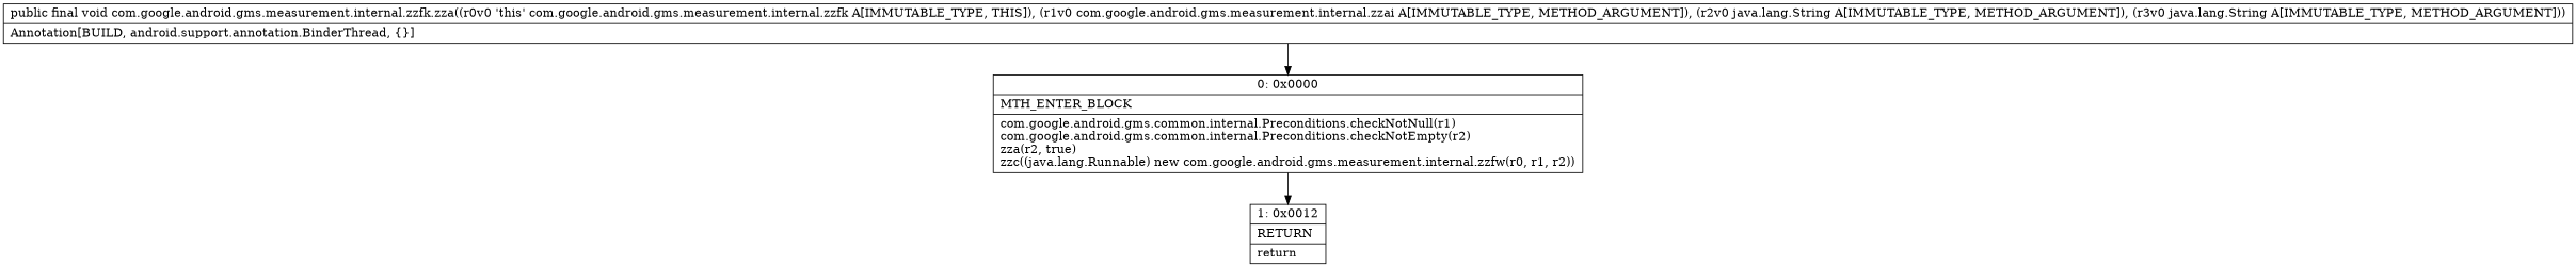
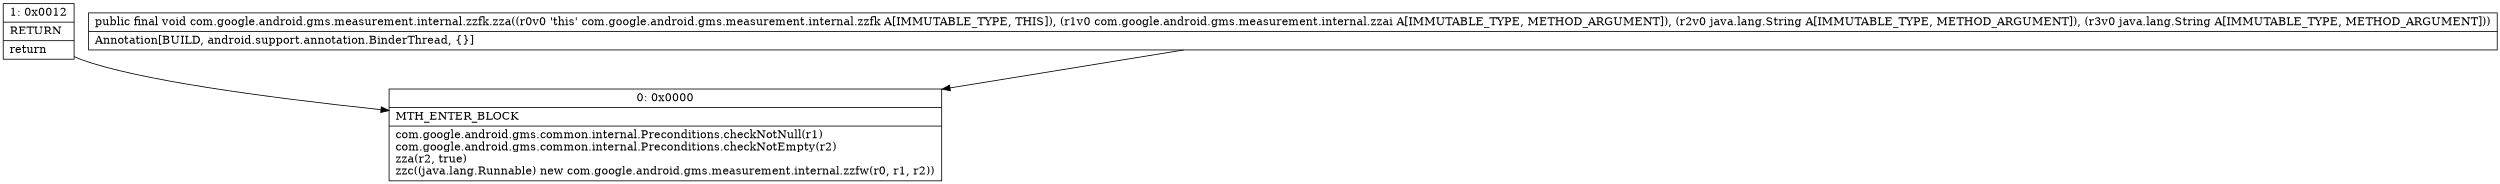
  digraph {
    node [shape=record]
    n1 [label="{0\:\ 0x0000|MTH_ENTER_BLOCK\l|com.google.android.gms.common.internal.Preconditions.checkNotNull(r1)\lcom.google.android.gms.common.internal.Preconditions.checkNotEmpty(r2)\lzza(r2, true)\lzzc((java.lang.Runnable) new com.google.android.gms.measurement.internal.zzfw(r0, r1, r2))\l}"]
    n2 [label="{1\:\ 0x0012|RETURN\l|return\l}"]
    n3 [label="{public final void com.google.android.gms.measurement.internal.zzfk.zza((r0v0 'this' com.google.android.gms.measurement.internal.zzfk A[IMMUTABLE_TYPE, THIS]), (r1v0 com.google.android.gms.measurement.internal.zzai A[IMMUTABLE_TYPE, METHOD_ARGUMENT]), (r2v0 java.lang.String A[IMMUTABLE_TYPE, METHOD_ARGUMENT]), (r3v0 java.lang.String A[IMMUTABLE_TYPE, METHOD_ARGUMENT]))  | Annotation[BUILD, android.support.annotation.BinderThread, \{\}]\l}"]
-   n1 -> n2
+   n2 -> n1
    n3 -> n1
  }
